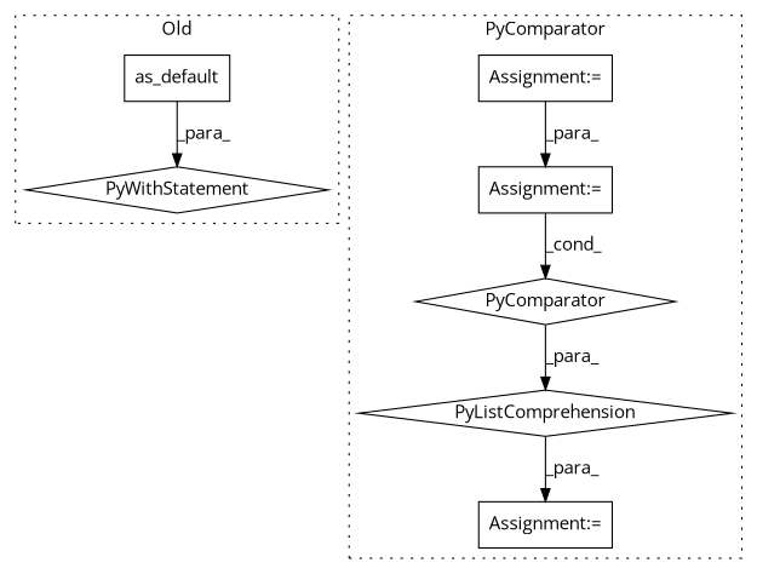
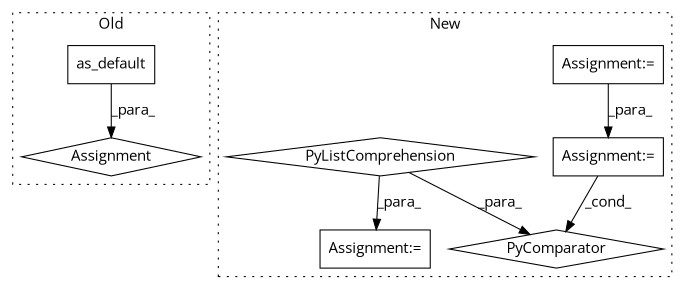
  digraph {
    fontname="Open Sans"
    node [a=7 fontname="Open Sans" l=52 s=3229 shape=box]
    edge [fontname="Open Sans"]
    n1 [a=32 l=12 label=as_default s=6597]
-   n2 [a=104 l="10,2" label=PyWithStatement s="6573,6609" shape=diamond]
+   n2 [a=104 l="10,2" label=Assignment s="6573,6609" shape=diamond]
    n3 [a=113 label=PyComparator shape=diamond]
    n4 [l=14 label="Assignment:=" s=2284]
    n5 [label="Assignment:="]
    n6 [a=109 l=159 label=PyListComprehension s=3130 shape=diamond]
    n7 [l=18 label="Assignment:=" s=3112]
    subgraph cluster_1 {
      label=Old
      style=dotted
      n1
      n2
    }
    subgraph cluster_2 {
-     label=PyComparator
+     label=New
      style=dotted
      n3
      n4
      n5
      n6
      n7
    }
    n1 -> n2 [label=_para_]
-   n3 -> n6 [label=_para_]
+   n6 -> n3 [label=_para_]
    n4 -> n5 [label=_para_]
    n5 -> n3 [label=_cond_]
    n6 -> n7 [label=_para_]
  }
